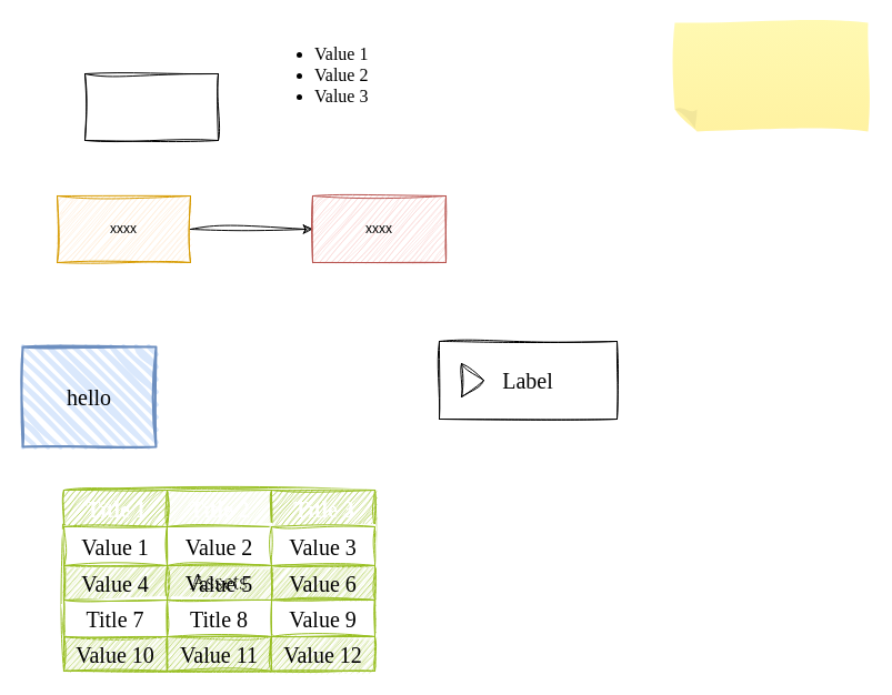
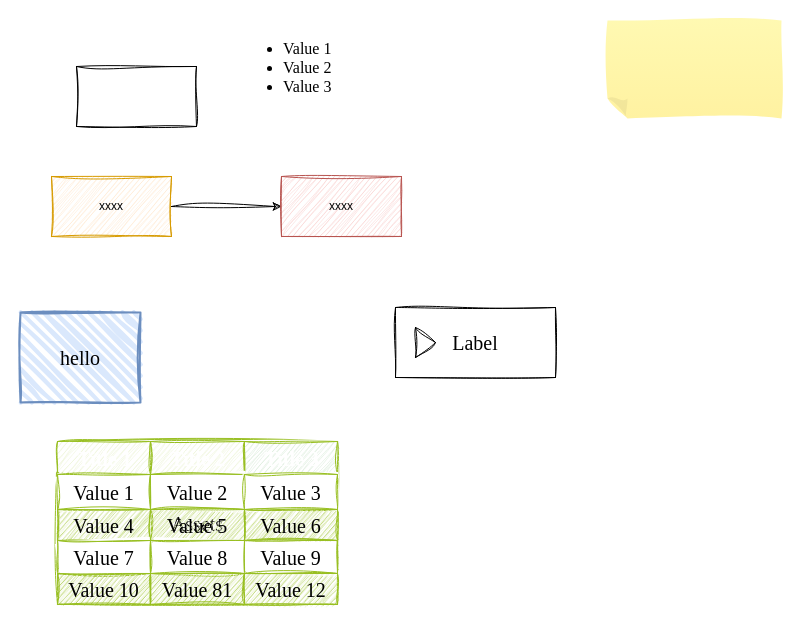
  <mxCell id="0" />
  <mxCell id="1" parent="0" />
  <mxCell id="2" style="edgeStyle=none;html=1;exitX=1;exitY=0.5;exitDx=0;exitDy=0;entryX=0;entryY=0.5;entryDx=0;entryDy=0;rounded=0;shadow=0;swimlaneLine=1;sketch=1;curveFitting=1;jiggle=2;" parent="1" source="3" target="4" edge="1"><mxGeometry relative="1" as="geometry" /></mxCell>
  <mxCell id="3" value="xxxx" style="rounded=0;whiteSpace=wrap;html=1;fillColor=#ffe6cc;strokeColor=#d79b00;shadow=0;swimlaneLine=1;sketch=1;curveFitting=1;jiggle=2;" parent="1" vertex="1"><mxGeometry x="51" y="176" width="120" height="60" as="geometry" /></mxCell>
  <mxCell id="4" value="xxxx" style="rounded=0;whiteSpace=wrap;html=1;glass=0;fillColor=#f8cecc;strokeColor=#b85450;shadow=0;swimlaneLine=1;sketch=1;curveFitting=1;jiggle=2;" parent="1" vertex="1"><mxGeometry x="281" y="176" width="120" height="60" as="geometry" /></mxCell>
  <mxCell id="5" value="hello" style="rounded=0;whiteSpace=wrap;html=1;strokeWidth=2;fillWeight=4;hachureGap=8;hachureAngle=45;fillColor=#dae8fc;fontFamily=Architects Daughter;fontSource=https%3A%2F%2Ffonts.googleapis.com%2Fcss%3Ffamily%3DArchitects%2BDaughter;fontSize=20;strokeColor=#6c8ebf;shadow=0;swimlaneLine=1;sketch=1;curveFitting=1;jiggle=2;" parent="1" vertex="1"><mxGeometry x="20" y="312" width="120" height="90" as="geometry" /></mxCell>
  <mxCell id="6" value="" style="rounded=0;whiteSpace=wrap;html=1;hachureGap=4;fontFamily=Architects Daughter;fontSource=https%3A%2F%2Ffonts.googleapis.com%2Fcss%3Ffamily%3DArchitects%2BDaughter;fontSize=20;shadow=0;swimlaneLine=1;sketch=1;curveFitting=1;jiggle=2;" parent="1" vertex="1"><mxGeometry x="76" y="66" width="120" height="60" as="geometry" /></mxCell>
  <mxCell id="7" value="Assets" style="childLayout=tableLayout;recursiveResize=0;strokeColor=#98bf21;fillColor=#A7C942;shadow=0;hachureGap=4;fontFamily=Architects Daughter;fontSource=https%3A%2F%2Ffonts.googleapis.com%2Fcss%3Ffamily%3DArchitects%2BDaughter;fontSize=20;rounded=0;swimlaneLine=1;sketch=1;curveFitting=1;jiggle=2;" parent="1" vertex="1"><mxGeometry x="57" y="441" width="280" height="162.75" as="geometry" /></mxCell>
  <mxCell id="8" style="shape=tableRow;horizontal=0;startSize=0;swimlaneHead=0;swimlaneBody=0;top=0;left=0;bottom=0;right=0;dropTarget=0;collapsible=0;recursiveResize=0;expand=0;fontStyle=0;strokeColor=inherit;fillColor=#ffffff;hachureGap=4;fontFamily=Architects Daughter;fontSource=https%3A%2F%2Ffonts.googleapis.com%2Fcss%3Ffamily%3DArchitects%2BDaughter;fontSize=20;rounded=0;shadow=0;swimlaneLine=1;sketch=1;curveFitting=1;jiggle=2;" parent="7" vertex="1"><mxGeometry width="280" height="33" as="geometry" /></mxCell>
- <mxCell id="9" value="Title 1" style="connectable=0;recursiveResize=0;strokeColor=inherit;fillColor=#A7C942;align=center;fontStyle=1;fontColor=#FFFFFF;html=1;hachureGap=4;fontFamily=Architects Daughter;fontSource=https%3A%2F%2Ffonts.googleapis.com%2Fcss%3Ffamily%3DArchitects%2BDaughter;fontSize=20;rounded=0;shadow=0;swimlaneLine=1;sketch=1;curveFitting=1;jiggle=2;" parent="8" vertex="1"><mxGeometry width="93" height="33" as="geometry"><mxRectangle width="93" height="33" as="alternateBounds" /></mxGeometry></mxCell>
+ <mxCell id="9" value="Title 1" style="connectable=0;recursiveResize=0;strokeColor=inherit;fillColor=#eaf2d3;align=center;fontStyle=1;fontColor=#FFFFFF;html=1;hachureGap=4;fontFamily=Architects Daughter;fontSource=https%3A%2F%2Ffonts.googleapis.com%2Fcss%3Ffamily%3DArchitects%2BDaughter;fontSize=20;rounded=0;shadow=0;swimlaneLine=1;sketch=1;curveFitting=1;jiggle=2;" parent="8" vertex="1"><mxGeometry width="93" height="33" as="geometry"><mxRectangle width="93" height="33" as="alternateBounds" /></mxGeometry></mxCell>
  <mxCell id="10" value="Title 2" style="connectable=0;recursiveResize=0;strokeColor=inherit;fillColor=#eaf2d3;align=center;fontStyle=1;fontColor=#FFFFFF;html=1;hachureGap=4;fontFamily=Architects Daughter;fontSource=https%3A%2F%2Ffonts.googleapis.com%2Fcss%3Ffamily%3DArchitects%2BDaughter;fontSize=20;rounded=0;shadow=0;swimlaneLine=1;sketch=1;curveFitting=1;jiggle=2;" parent="8" vertex="1"><mxGeometry x="93" width="94" height="33" as="geometry"><mxRectangle width="94" height="33" as="alternateBounds" /></mxGeometry></mxCell>
- <mxCell id="11" value="Title 3" style="connectable=0;recursiveResize=0;strokeColor=inherit;fillColor=#A7C942;align=center;fontStyle=1;fontColor=#FFFFFF;html=1;hachureGap=4;fontFamily=Architects Daughter;fontSource=https%3A%2F%2Ffonts.googleapis.com%2Fcss%3Ffamily%3DArchitects%2BDaughter;fontSize=20;rounded=0;shadow=0;swimlaneLine=1;sketch=1;curveFitting=1;jiggle=2;" parent="8" vertex="1"><mxGeometry x="187" width="93" height="33" as="geometry"><mxRectangle width="93" height="33" as="alternateBounds" /></mxGeometry></mxCell>
+ <mxCell id="11" value="Title 3" style="connectable=0;recursiveResize=0;strokeColor=inherit;fillColor=#d5e8d4;align=center;fontStyle=1;fontColor=#FFFFFF;html=1;hachureGap=4;fontFamily=Architects Daughter;fontSource=https%3A%2F%2Ffonts.googleapis.com%2Fcss%3Ffamily%3DArchitects%2BDaughter;fontSize=20;rounded=0;shadow=0;swimlaneLine=1;sketch=1;curveFitting=1;jiggle=2;" parent="8" vertex="1"><mxGeometry x="187" width="93" height="33" as="geometry"><mxRectangle width="93" height="33" as="alternateBounds" /></mxGeometry></mxCell>
  <mxCell id="12" value="" style="shape=tableRow;horizontal=0;startSize=0;swimlaneHead=0;swimlaneBody=0;top=0;left=0;bottom=0;right=0;dropTarget=0;collapsible=0;recursiveResize=0;expand=0;fontStyle=0;strokeColor=inherit;fillColor=#ffffff;hachureGap=4;fontFamily=Architects Daughter;fontSource=https%3A%2F%2Ffonts.googleapis.com%2Fcss%3Ffamily%3DArchitects%2BDaughter;fontSize=20;rounded=0;shadow=0;swimlaneLine=1;sketch=1;curveFitting=1;jiggle=2;" parent="7" vertex="1"><mxGeometry y="33" width="280" height="35" as="geometry" /></mxCell>
  <mxCell id="13" value="Value 1" style="connectable=0;recursiveResize=0;strokeColor=inherit;fillColor=inherit;align=center;whiteSpace=wrap;html=1;hachureGap=4;fontFamily=Architects Daughter;fontSource=https%3A%2F%2Ffonts.googleapis.com%2Fcss%3Ffamily%3DArchitects%2BDaughter;fontSize=20;rounded=0;shadow=0;swimlaneLine=1;sketch=1;curveFitting=1;jiggle=2;" parent="12" vertex="1"><mxGeometry width="93" height="35" as="geometry"><mxRectangle width="93" height="35" as="alternateBounds" /></mxGeometry></mxCell>
  <mxCell id="14" value="Value 2" style="connectable=0;recursiveResize=0;strokeColor=inherit;fillColor=inherit;align=center;whiteSpace=wrap;html=1;hachureGap=4;fontFamily=Architects Daughter;fontSource=https%3A%2F%2Ffonts.googleapis.com%2Fcss%3Ffamily%3DArchitects%2BDaughter;fontSize=20;rounded=0;shadow=0;swimlaneLine=1;sketch=1;curveFitting=1;jiggle=2;" parent="12" vertex="1"><mxGeometry x="93" width="94" height="35" as="geometry"><mxRectangle width="94" height="35" as="alternateBounds" /></mxGeometry></mxCell>
  <mxCell id="15" value="Value 3" style="connectable=0;recursiveResize=0;strokeColor=inherit;fillColor=inherit;align=center;whiteSpace=wrap;html=1;hachureGap=4;fontFamily=Architects Daughter;fontSource=https%3A%2F%2Ffonts.googleapis.com%2Fcss%3Ffamily%3DArchitects%2BDaughter;fontSize=20;rounded=0;shadow=0;swimlaneLine=1;sketch=1;curveFitting=1;jiggle=2;" parent="12" vertex="1"><mxGeometry x="187" width="93" height="35" as="geometry"><mxRectangle width="93" height="35" as="alternateBounds" /></mxGeometry></mxCell>
  <mxCell id="16" value="" style="shape=tableRow;horizontal=0;startSize=0;swimlaneHead=0;swimlaneBody=0;top=0;left=0;bottom=0;right=0;dropTarget=0;collapsible=0;recursiveResize=0;expand=0;fontStyle=1;strokeColor=inherit;fillColor=#EAF2D3;hachureGap=4;fontFamily=Architects Daughter;fontSource=https%3A%2F%2Ffonts.googleapis.com%2Fcss%3Ffamily%3DArchitects%2BDaughter;fontSize=20;rounded=0;shadow=0;swimlaneLine=1;sketch=1;curveFitting=1;jiggle=2;" parent="7" vertex="1"><mxGeometry y="68" width="280" height="31" as="geometry" /></mxCell>
  <mxCell id="17" value="Value 4" style="connectable=0;recursiveResize=0;strokeColor=inherit;fillColor=inherit;whiteSpace=wrap;html=1;hachureGap=4;fontFamily=Architects Daughter;fontSource=https%3A%2F%2Ffonts.googleapis.com%2Fcss%3Ffamily%3DArchitects%2BDaughter;fontSize=20;rounded=0;shadow=0;swimlaneLine=1;sketch=1;curveFitting=1;jiggle=2;" parent="16" vertex="1"><mxGeometry width="93" height="31" as="geometry"><mxRectangle width="93" height="31" as="alternateBounds" /></mxGeometry></mxCell>
  <mxCell id="18" value="Value 5" style="connectable=0;recursiveResize=0;strokeColor=inherit;fillColor=inherit;whiteSpace=wrap;html=1;hachureGap=4;fontFamily=Architects Daughter;fontSource=https%3A%2F%2Ffonts.googleapis.com%2Fcss%3Ffamily%3DArchitects%2BDaughter;fontSize=20;rounded=0;shadow=0;swimlaneLine=1;sketch=1;curveFitting=1;jiggle=2;" parent="16" vertex="1"><mxGeometry x="93" width="94" height="31" as="geometry"><mxRectangle width="94" height="31" as="alternateBounds" /></mxGeometry></mxCell>
  <mxCell id="19" value="Value 6" style="connectable=0;recursiveResize=0;strokeColor=inherit;fillColor=inherit;whiteSpace=wrap;html=1;hachureGap=4;fontFamily=Architects Daughter;fontSource=https%3A%2F%2Ffonts.googleapis.com%2Fcss%3Ffamily%3DArchitects%2BDaughter;fontSize=20;rounded=0;shadow=0;swimlaneLine=1;sketch=1;curveFitting=1;jiggle=2;" parent="16" vertex="1"><mxGeometry x="187" width="93" height="31" as="geometry"><mxRectangle width="93" height="31" as="alternateBounds" /></mxGeometry></mxCell>
  <mxCell id="20" value="" style="shape=tableRow;horizontal=0;startSize=0;swimlaneHead=0;swimlaneBody=0;top=0;left=0;bottom=0;right=0;dropTarget=0;collapsible=0;recursiveResize=0;expand=0;fontStyle=0;strokeColor=inherit;fillColor=#ffffff;hachureGap=4;fontFamily=Architects Daughter;fontSource=https%3A%2F%2Ffonts.googleapis.com%2Fcss%3Ffamily%3DArchitects%2BDaughter;fontSize=20;rounded=0;shadow=0;swimlaneLine=1;sketch=1;curveFitting=1;jiggle=2;" parent="7" vertex="1"><mxGeometry y="99" width="280" height="33" as="geometry" /></mxCell>
- <mxCell id="21" value="Title 7" style="connectable=0;recursiveResize=0;strokeColor=inherit;fillColor=inherit;fontStyle=0;align=center;whiteSpace=wrap;html=1;hachureGap=4;fontFamily=Architects Daughter;fontSource=https%3A%2F%2Ffonts.googleapis.com%2Fcss%3Ffamily%3DArchitects%2BDaughter;fontSize=20;rounded=0;shadow=0;swimlaneLine=1;sketch=1;curveFitting=1;jiggle=2;" parent="20" vertex="1"><mxGeometry width="93" height="33" as="geometry"><mxRectangle width="93" height="33" as="alternateBounds" /></mxGeometry></mxCell>
- <mxCell id="22" value="Title 8" style="connectable=0;recursiveResize=0;strokeColor=inherit;fillColor=inherit;fontStyle=0;align=center;whiteSpace=wrap;html=1;hachureGap=4;fontFamily=Architects Daughter;fontSource=https%3A%2F%2Ffonts.googleapis.com%2Fcss%3Ffamily%3DArchitects%2BDaughter;fontSize=20;rounded=0;shadow=0;swimlaneLine=1;sketch=1;curveFitting=1;jiggle=2;" parent="20" vertex="1"><mxGeometry x="93" width="94" height="33" as="geometry"><mxRectangle width="94" height="33" as="alternateBounds" /></mxGeometry></mxCell>
+ <mxCell id="21" value="Value 7" style="connectable=0;recursiveResize=0;strokeColor=inherit;fillColor=inherit;fontStyle=0;align=center;whiteSpace=wrap;html=1;hachureGap=4;fontFamily=Architects Daughter;fontSource=https%3A%2F%2Ffonts.googleapis.com%2Fcss%3Ffamily%3DArchitects%2BDaughter;fontSize=20;rounded=0;shadow=0;swimlaneLine=1;sketch=1;curveFitting=1;jiggle=2;" parent="20" vertex="1"><mxGeometry width="93" height="33" as="geometry"><mxRectangle width="93" height="33" as="alternateBounds" /></mxGeometry></mxCell>
+ <mxCell id="22" value="Value 8" style="connectable=0;recursiveResize=0;strokeColor=inherit;fillColor=inherit;fontStyle=0;align=center;whiteSpace=wrap;html=1;hachureGap=4;fontFamily=Architects Daughter;fontSource=https%3A%2F%2Ffonts.googleapis.com%2Fcss%3Ffamily%3DArchitects%2BDaughter;fontSize=20;rounded=0;shadow=0;swimlaneLine=1;sketch=1;curveFitting=1;jiggle=2;" parent="20" vertex="1"><mxGeometry x="93" width="94" height="33" as="geometry"><mxRectangle width="94" height="33" as="alternateBounds" /></mxGeometry></mxCell>
  <mxCell id="23" value="Value 9" style="connectable=0;recursiveResize=0;strokeColor=inherit;fillColor=inherit;fontStyle=0;align=center;whiteSpace=wrap;html=1;hachureGap=4;fontFamily=Architects Daughter;fontSource=https%3A%2F%2Ffonts.googleapis.com%2Fcss%3Ffamily%3DArchitects%2BDaughter;fontSize=20;rounded=0;shadow=0;swimlaneLine=1;sketch=1;curveFitting=1;jiggle=2;" parent="20" vertex="1"><mxGeometry x="187" width="93" height="33" as="geometry"><mxRectangle width="93" height="33" as="alternateBounds" /></mxGeometry></mxCell>
  <mxCell id="24" value="" style="shape=tableRow;horizontal=0;startSize=0;swimlaneHead=0;swimlaneBody=0;top=0;left=0;bottom=0;right=0;dropTarget=0;collapsible=0;recursiveResize=0;expand=0;fontStyle=1;strokeColor=inherit;fillColor=#EAF2D3;hachureGap=4;fontFamily=Architects Daughter;fontSource=https%3A%2F%2Ffonts.googleapis.com%2Fcss%3Ffamily%3DArchitects%2BDaughter;fontSize=20;rounded=0;shadow=0;swimlaneLine=1;sketch=1;curveFitting=1;jiggle=2;" parent="7" vertex="1"><mxGeometry y="132" width="280" height="31" as="geometry" /></mxCell>
  <mxCell id="25" value="Value 10" style="connectable=0;recursiveResize=0;strokeColor=inherit;fillColor=inherit;whiteSpace=wrap;html=1;hachureGap=4;fontFamily=Architects Daughter;fontSource=https%3A%2F%2Ffonts.googleapis.com%2Fcss%3Ffamily%3DArchitects%2BDaughter;fontSize=20;rounded=0;shadow=0;swimlaneLine=1;sketch=1;curveFitting=1;jiggle=2;" parent="24" vertex="1"><mxGeometry width="93" height="31" as="geometry"><mxRectangle width="93" height="31" as="alternateBounds" /></mxGeometry></mxCell>
- <mxCell id="26" value="Value 11" style="connectable=0;recursiveResize=0;strokeColor=inherit;fillColor=inherit;whiteSpace=wrap;html=1;hachureGap=4;fontFamily=Architects Daughter;fontSource=https%3A%2F%2Ffonts.googleapis.com%2Fcss%3Ffamily%3DArchitects%2BDaughter;fontSize=20;rounded=0;shadow=0;swimlaneLine=1;sketch=1;curveFitting=1;jiggle=2;" parent="24" vertex="1"><mxGeometry x="93" width="94" height="31" as="geometry"><mxRectangle width="94" height="31" as="alternateBounds" /></mxGeometry></mxCell>
+ <mxCell id="26" value="Value 81" style="connectable=0;recursiveResize=0;strokeColor=inherit;fillColor=inherit;whiteSpace=wrap;html=1;hachureGap=4;fontFamily=Architects Daughter;fontSource=https%3A%2F%2Ffonts.googleapis.com%2Fcss%3Ffamily%3DArchitects%2BDaughter;fontSize=20;rounded=0;shadow=0;swimlaneLine=1;sketch=1;curveFitting=1;jiggle=2;" parent="24" vertex="1"><mxGeometry x="93" width="94" height="31" as="geometry"><mxRectangle width="94" height="31" as="alternateBounds" /></mxGeometry></mxCell>
  <mxCell id="27" value="Value 12" style="connectable=0;recursiveResize=0;strokeColor=inherit;fillColor=inherit;whiteSpace=wrap;html=1;hachureGap=4;fontFamily=Architects Daughter;fontSource=https%3A%2F%2Ffonts.googleapis.com%2Fcss%3Ffamily%3DArchitects%2BDaughter;fontSize=20;rounded=0;shadow=0;swimlaneLine=1;sketch=1;curveFitting=1;jiggle=2;" parent="24" vertex="1"><mxGeometry x="187" width="93" height="31" as="geometry"><mxRectangle width="93" height="31" as="alternateBounds" /></mxGeometry></mxCell>
  <mxCell id="28" value="Label" style="html=1;whiteSpace=wrap;container=1;recursiveResize=0;collapsible=0;hachureGap=4;fontFamily=Architects Daughter;fontSource=https%3A%2F%2Ffonts.googleapis.com%2Fcss%3Ffamily%3DArchitects%2BDaughter;fontSize=20;rounded=0;shadow=0;swimlaneLine=1;sketch=1;curveFitting=1;jiggle=2;" parent="1" vertex="1"><mxGeometry x="395" y="307" width="160" height="70" as="geometry" /></mxCell>
  <mxCell id="29" value="" style="triangle;html=1;whiteSpace=wrap;hachureGap=4;fontFamily=Architects Daughter;fontSource=https%3A%2F%2Ffonts.googleapis.com%2Fcss%3Ffamily%3DArchitects%2BDaughter;fontSize=20;rounded=0;shadow=0;swimlaneLine=1;sketch=1;curveFitting=1;jiggle=2;" parent="28" vertex="1"><mxGeometry x="20" y="20" width="20" height="30" as="geometry" /></mxCell>
  <mxCell id="30" value="&lt;ul style=&quot;font-size: 16px;&quot;&gt;&lt;li style=&quot;font-size: 16px;&quot;&gt;Value 1&lt;/li&gt;&lt;li style=&quot;font-size: 16px;&quot;&gt;Value 2&lt;/li&gt;&lt;li style=&quot;font-size: 16px;&quot;&gt;Value 3&lt;/li&gt;&lt;/ul&gt;" style="text;strokeColor=none;fillColor=none;html=1;whiteSpace=wrap;verticalAlign=middle;overflow=hidden;hachureGap=4;fontFamily=Architects Daughter;fontSource=https%3A%2F%2Ffonts.googleapis.com%2Fcss%3Ffamily%3DArchitects%2BDaughter;fontSize=16;rounded=0;shadow=0;swimlaneLine=1;sketch=1;curveFitting=1;jiggle=2;" parent="1" vertex="1"><mxGeometry x="241" y="20" width="216" height="80" as="geometry" /></mxCell>
  <mxCell id="31" value="" style="shape=note;whiteSpace=wrap;html=1;backgroundOutline=1;fontColor=#000000;darkOpacity=0.05;fillColor=#FFF9B2;strokeColor=none;fillStyle=solid;direction=west;gradientDirection=north;gradientColor=#FFF2A1;shadow=0;size=20;pointerEvents=1;swimlaneLine=1;rounded=0;sketch=1;curveFitting=1;jiggle=2;" parent="1" vertex="1"><mxGeometry x="607" y="20" width="174" height="98" as="geometry" /></mxCell>
